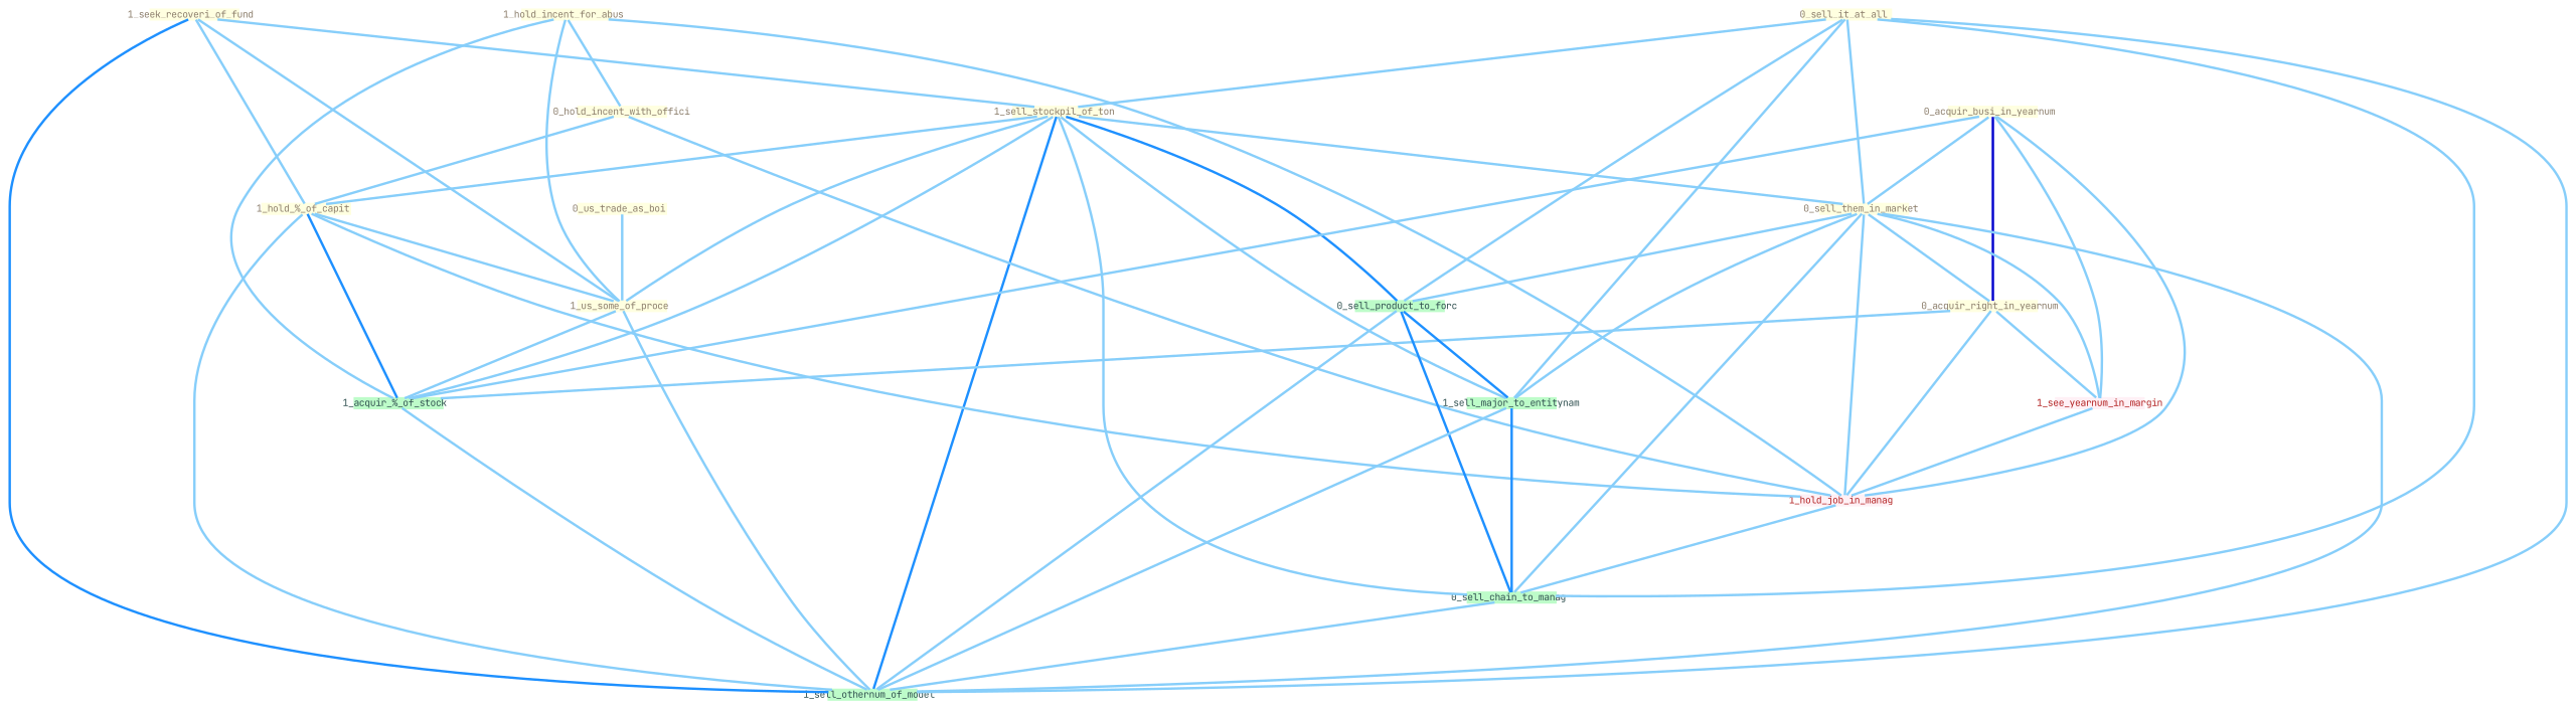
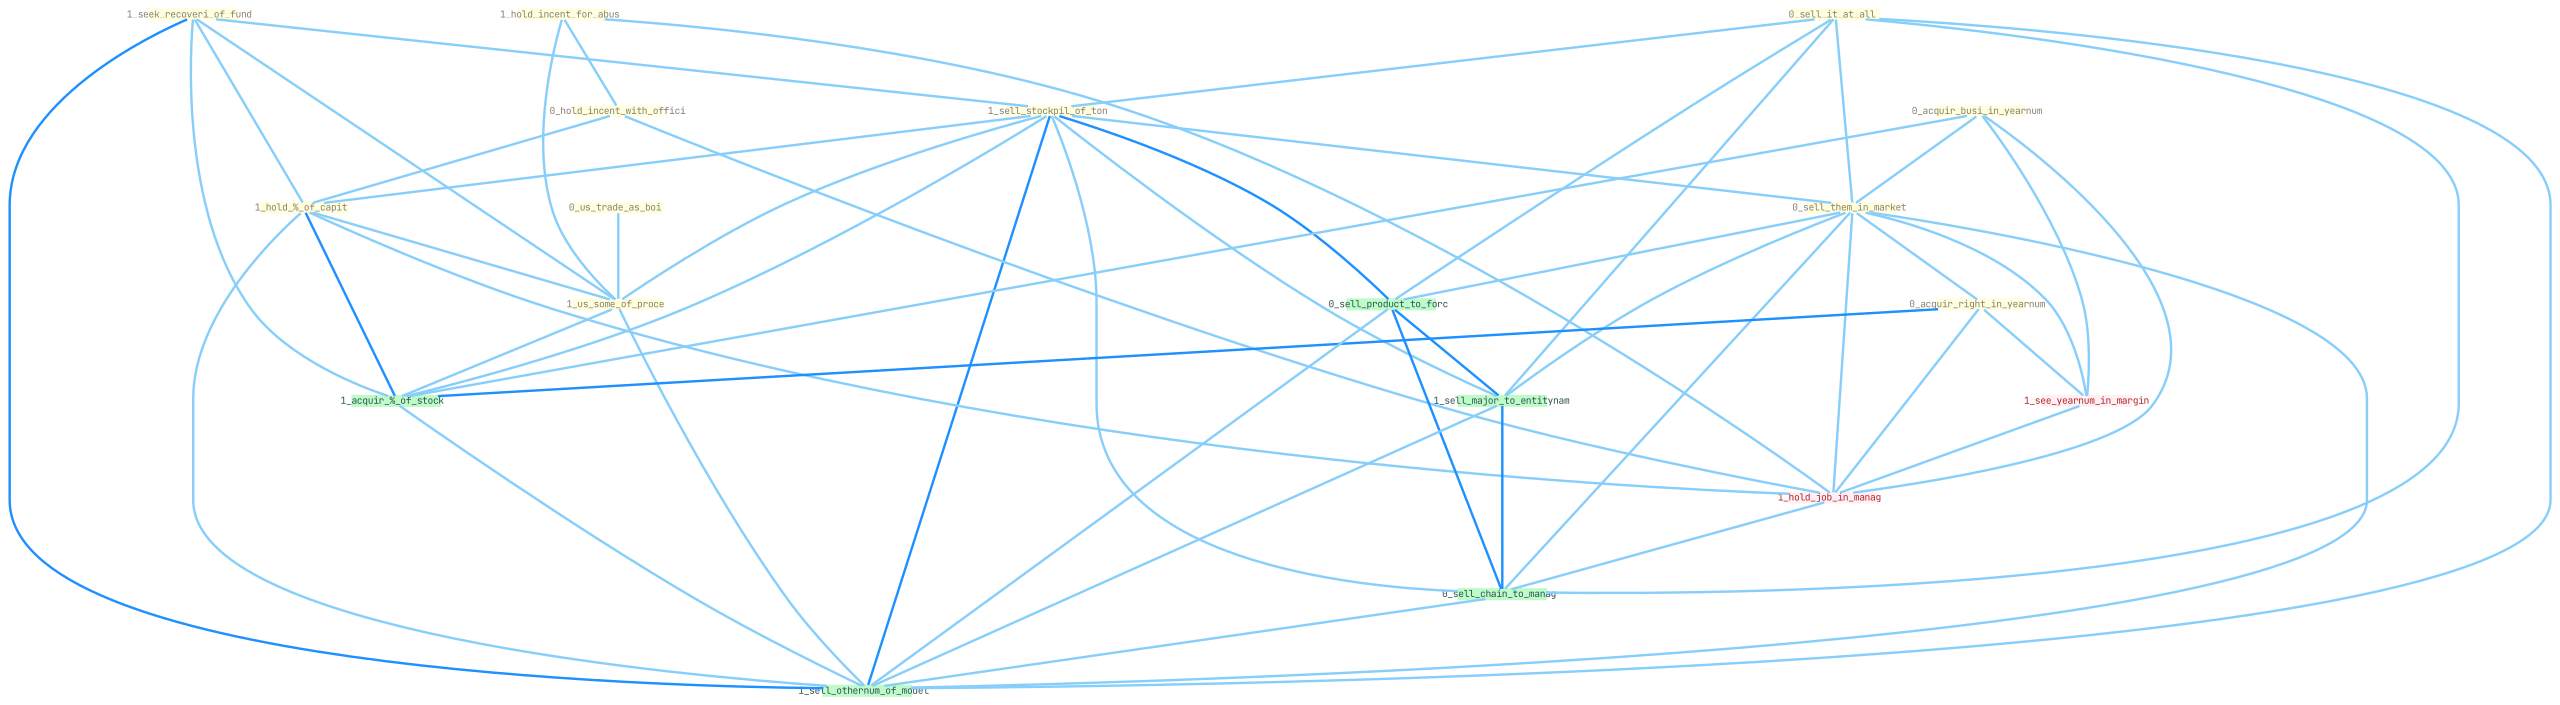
  graph {
    fontname="JetBrains Mono"
    node [color="#ffffe0" fixedsize=true fontcolor="#8b7d6b" fontname="JetBrains Mono" fontsize=4 shape=polygon style=filled]
    edge [color="#87cefa" fontname="JetBrains Mono" w=1]
    "1_seek_recoveri_of_fund " [height=.06 width=.5]
    "0_sell_it_at_all " [height=.06 width=.5]
    "1_sell_stockpil_of_ton " [height=.06 width=.5]
    "0_acquir_busi_in_yearnum " [height=.06 width=.5]
    "1_hold_incent_for_abus " [height=.06 width=.5]
    "0_us_trade_as_boi " [height=.06 width=.5]
    n7 [height=.06 label="0_hold_incent_with_offici" width=.5]
    "0_sell_them_in_market " [height=.06 width=.5]
    "1_hold_%_of_capit " [height=.06 width=.5]
    "1_us_some_of_proce " [height=.06 width=.5]
    "0_acquir_right_in_yearnum " [height=.06 width=.5]
    n12 [color="#fff0f5" fontcolor="#b22222" height=.06 label="1_see_yearnum_in_margin" width=.5]
    "1_hold_job_in_manag " [color="#fff0f5" fontcolor="#b22222" height=.06 width=.5]
    "1_acquir_%_of_stock " [color="#BDFCC9" fontcolor="#2f4f4f" height=.06 width=.5]
    "1_sell_othernum_of_model " [color="#BDFCC9" fontcolor="#2f4f4f" height=.06 width=.5]
    "0_sell_product_to_forc " [color="#BDFCC9" fontcolor="#2f4f4f" height=.06 width=.5]
    n17 [color="#BDFCC9" fontcolor="#2f4f4f" height=.06 label="1_sell_major_to_entitynam" width=.5]
    "0_sell_chain_to_manag " [color="#BDFCC9" fontcolor="#2f4f4f" height=.06 width=.5]
    subgraph sub_1 {
      "1_seek_recoveri_of_fund "
      "0_sell_it_at_all "
      "1_sell_stockpil_of_ton "
      "0_acquir_busi_in_yearnum "
      "1_hold_incent_for_abus "
      "0_us_trade_as_boi "
      n7
      "0_sell_them_in_market "
      "1_hold_%_of_capit "
      "1_us_some_of_proce "
      "0_acquir_right_in_yearnum "
    }
    subgraph sub_2 {
      n12
      "1_hold_job_in_manag "
    }
    "1_seek_recoveri_of_fund " -- "1_sell_stockpil_of_ton "
    "1_seek_recoveri_of_fund " -- "1_hold_%_of_capit "
    "1_seek_recoveri_of_fund " -- "1_us_some_of_proce "
-   "1_hold_incent_for_abus " -- "1_acquir_%_of_stock "
+   "1_seek_recoveri_of_fund " -- "1_acquir_%_of_stock "
    "1_seek_recoveri_of_fund " -- "1_sell_othernum_of_model " [color="#1e90ff"]
    "0_sell_it_at_all " -- "1_sell_stockpil_of_ton "
    "0_sell_it_at_all " -- "0_sell_them_in_market "
    "0_sell_it_at_all " -- "1_sell_othernum_of_model "
    "0_sell_it_at_all " -- "0_sell_product_to_forc "
    "0_sell_it_at_all " -- n17
    "0_sell_it_at_all " -- "0_sell_chain_to_manag "
    "1_sell_stockpil_of_ton " -- "0_sell_them_in_market "
    "1_sell_stockpil_of_ton " -- "1_hold_%_of_capit "
    "1_sell_stockpil_of_ton " -- "1_us_some_of_proce "
    "1_sell_stockpil_of_ton " -- "1_acquir_%_of_stock "
    "1_sell_stockpil_of_ton " -- "1_sell_othernum_of_model " [color="#1e90ff" w=2]
    "1_sell_stockpil_of_ton " -- "0_sell_product_to_forc " [color="#1e90ff"]
    "1_sell_stockpil_of_ton " -- n17
    "1_sell_stockpil_of_ton " -- "0_sell_chain_to_manag "
    "0_acquir_busi_in_yearnum " -- "0_sell_them_in_market "
-   "0_acquir_busi_in_yearnum " -- "0_acquir_right_in_yearnum " [color="#0000cd" w=3]
    "0_acquir_busi_in_yearnum " -- n12
    "0_acquir_busi_in_yearnum " -- "1_hold_job_in_manag "
    "0_acquir_busi_in_yearnum " -- "1_acquir_%_of_stock "
    "1_hold_incent_for_abus " -- n7
    "1_hold_incent_for_abus " -- "1_us_some_of_proce "
    "1_hold_incent_for_abus " -- "1_hold_job_in_manag "
    "0_us_trade_as_boi " -- "1_us_some_of_proce "
    n7 -- "1_hold_%_of_capit "
    n7 -- "1_hold_job_in_manag "
    "0_sell_them_in_market " -- "0_acquir_right_in_yearnum "
    "0_sell_them_in_market " -- n12
    "0_sell_them_in_market " -- "1_hold_job_in_manag "
    "0_sell_them_in_market " -- "1_sell_othernum_of_model "
    "0_sell_them_in_market " -- "0_sell_product_to_forc "
    "0_sell_them_in_market " -- n17
    "0_sell_them_in_market " -- "0_sell_chain_to_manag "
    "1_hold_%_of_capit " -- "1_us_some_of_proce "
    "1_hold_%_of_capit " -- "1_hold_job_in_manag "
    "1_hold_%_of_capit " -- "1_acquir_%_of_stock " [color="#1e90ff" w=2]
    "1_hold_%_of_capit " -- "1_sell_othernum_of_model "
    "1_us_some_of_proce " -- "1_acquir_%_of_stock "
    "1_us_some_of_proce " -- "1_sell_othernum_of_model "
    "0_acquir_right_in_yearnum " -- n12
    "0_acquir_right_in_yearnum " -- "1_hold_job_in_manag "
-   "0_acquir_right_in_yearnum " -- "1_acquir_%_of_stock "
+   "0_acquir_right_in_yearnum " -- "1_acquir_%_of_stock " [color="#1e90ff"]
    n12 -- "1_hold_job_in_manag "
    "1_hold_job_in_manag " -- "0_sell_chain_to_manag "
    "1_acquir_%_of_stock " -- "1_sell_othernum_of_model "
    "0_sell_product_to_forc " -- "1_sell_othernum_of_model "
    "0_sell_product_to_forc " -- n17 [color="#1e90ff" w=2]
    "0_sell_product_to_forc " -- "0_sell_chain_to_manag " [color="#1e90ff" w=2]
    n17 -- "1_sell_othernum_of_model "
    n17 -- "0_sell_chain_to_manag " [color="#1e90ff" w=2]
    "0_sell_chain_to_manag " -- "1_sell_othernum_of_model "
  }
